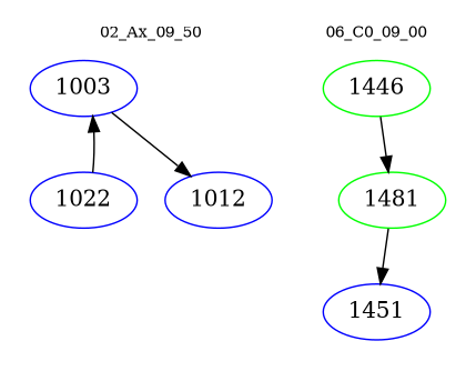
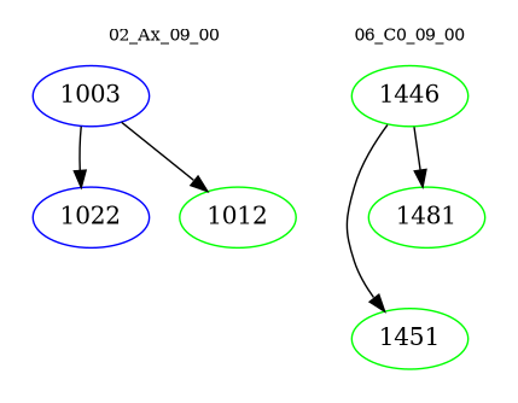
  digraph {
    node [color=blue]
    edge [color=black]
    n1 [label=1003]
    n2 [label=1022]
-   n3 [label=1012]
+   n3 [color=green label=1012]
    n4 [color=green label=1446]
-   n5 [label=1451]
+   n5 [color=green label=1451]
    n6 [color=green label=1481]
    subgraph cluster_1 {
      color=white
      fontsize=10
-     label="02_Ax_09_50"
+     label="02_Ax_09_00"
      n1
      n2
      n3
    }
    subgraph cluster_2 {
      color=white
      fontsize=10
      label="06_C0_09_00"
      n4
      n5
      n6
    }
-   n2 -> n1
+   n1 -> n2
    n1 -> n3
-   n6 -> n5
+   n4 -> n5
    n4 -> n6
  }
